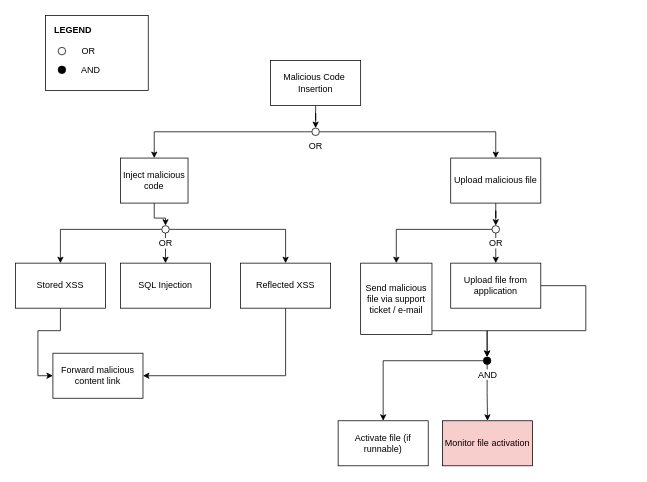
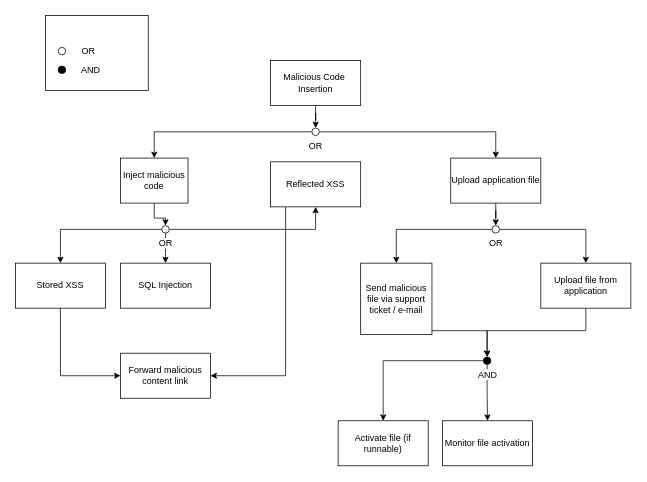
  <mxCell id="0" />
  <mxCell id="1" parent="0" />
  <mxCell id="2" style="edgeStyle=orthogonalEdgeStyle;rounded=0;orthogonalLoop=1;jettySize=auto;html=1;entryX=0.5;entryY=0;entryDx=0;entryDy=0;" edge="1" parent="1" source="3" target="14"><mxGeometry relative="1" as="geometry" /></mxCell>
  <mxCell id="3" value="Malicious Code&amp;nbsp;&lt;br&gt;Insertion" style="rounded=0;whiteSpace=wrap;html=1;" vertex="1" parent="1"><mxGeometry x="360" y="80" width="120" height="60" as="geometry" /></mxCell>
  <mxCell id="4" style="edgeStyle=orthogonalEdgeStyle;rounded=0;orthogonalLoop=1;jettySize=auto;html=1;entryX=0.5;entryY=0;entryDx=0;entryDy=0;" edge="1" parent="1" source="5" target="28"><mxGeometry relative="1" as="geometry" /></mxCell>
  <mxCell id="5" value="Inject malicious code" style="rounded=0;whiteSpace=wrap;html=1;" vertex="1" parent="1"><mxGeometry x="160" y="210" width="90" height="60" as="geometry" /></mxCell>
  <mxCell id="6" style="edgeStyle=orthogonalEdgeStyle;rounded=0;orthogonalLoop=1;jettySize=auto;html=1;entryX=0.5;entryY=0;entryDx=0;entryDy=0;" edge="1" parent="1" source="7" target="34"><mxGeometry relative="1" as="geometry" /></mxCell>
- <mxCell id="7" value="Upload malicious file" style="rounded=0;whiteSpace=wrap;html=1;" vertex="1" parent="1"><mxGeometry x="600" y="210" width="120" height="60" as="geometry" /></mxCell>
+ <mxCell id="7" value="Upload application file" style="rounded=0;whiteSpace=wrap;html=1;" vertex="1" parent="1"><mxGeometry x="600" y="210" width="120" height="60" as="geometry" /></mxCell>
  <mxCell id="8" style="edgeStyle=orthogonalEdgeStyle;rounded=0;orthogonalLoop=1;jettySize=auto;html=1;entryX=0;entryY=0.5;entryDx=0;entryDy=0;exitX=0.5;exitY=1;exitDx=0;exitDy=0;" edge="1" parent="1" source="9" target="31"><mxGeometry relative="1" as="geometry" /></mxCell>
  <mxCell id="9" value="Stored XSS" style="rounded=0;whiteSpace=wrap;html=1;" vertex="1" parent="1"><mxGeometry x="20" y="350" width="120" height="60" as="geometry" /></mxCell>
  <mxCell id="10" value="SQL Injection" style="rounded=0;whiteSpace=wrap;html=1;" vertex="1" parent="1"><mxGeometry x="160" y="350" width="120" height="60" as="geometry" /></mxCell>
  <mxCell id="11" value="Activate file (if runnable)" style="rounded=0;whiteSpace=wrap;html=1;" vertex="1" parent="1"><mxGeometry x="450" y="560" width="120" height="60" as="geometry" /></mxCell>
  <mxCell id="12" style="edgeStyle=orthogonalEdgeStyle;rounded=0;orthogonalLoop=1;jettySize=auto;html=1;entryX=0.5;entryY=0;entryDx=0;entryDy=0;" edge="1" parent="1" source="14" target="5"><mxGeometry relative="1" as="geometry" /></mxCell>
  <mxCell id="13" style="edgeStyle=orthogonalEdgeStyle;rounded=0;orthogonalLoop=1;jettySize=auto;html=1;entryX=0.5;entryY=0;entryDx=0;entryDy=0;" edge="1" parent="1" source="14" target="7"><mxGeometry relative="1" as="geometry" /></mxCell>
  <mxCell id="14" value="OR" style="ellipse;html=1;verticalLabelPosition=bottom;labelBackgroundColor=#ffffff;verticalAlign=top;fillColor=#ffffff" vertex="1" parent="1"><mxGeometry x="415" y="170" width="10" height="10" as="geometry" /></mxCell>
  <mxCell id="15" style="edgeStyle=orthogonalEdgeStyle;rounded=0;orthogonalLoop=1;jettySize=auto;html=1;entryX=0.5;entryY=0;entryDx=0;entryDy=0;" edge="1" parent="1" source="17" target="11"><mxGeometry relative="1" as="geometry" /></mxCell>
  <mxCell id="16" style="edgeStyle=orthogonalEdgeStyle;rounded=0;orthogonalLoop=1;jettySize=auto;html=1;entryX=0.5;entryY=0;entryDx=0;entryDy=0;" edge="1" parent="1" source="17" target="24"><mxGeometry relative="1" as="geometry" /></mxCell>
  <mxCell id="17" value="AND" style="ellipse;html=1;verticalLabelPosition=bottom;labelBackgroundColor=#ffffff;verticalAlign=top;fillColor=#000000" vertex="1" parent="1"><mxGeometry x="643.5" y="475" width="10" height="10" as="geometry" /></mxCell>
  <mxCell id="18" value="" style="rounded=0;whiteSpace=wrap;html=1;" vertex="1" parent="1"><mxGeometry x="60" y="20" width="137" height="100" as="geometry" /></mxCell>
  <mxCell id="19" value="" style="ellipse;html=1;verticalLabelPosition=bottom;labelBackgroundColor=#ffffff;verticalAlign=top;fillColor=#ffffff" vertex="1" parent="1"><mxGeometry x="77" y="62.5" width="10" height="10" as="geometry" /></mxCell>
  <mxCell id="20" value="AND" style="text;html=1;align=center;verticalAlign=middle;resizable=0;points=[];autosize=1;strokeColor=none;" vertex="1" parent="1"><mxGeometry x="100" y="82.5" width="40" height="20" as="geometry" /></mxCell>
  <mxCell id="21" value="OR" style="text;html=1;align=center;verticalAlign=middle;resizable=0;points=[];autosize=1;strokeColor=none;" vertex="1" parent="1"><mxGeometry x="102" y="57.5" width="30" height="20" as="geometry" /></mxCell>
  <mxCell id="22" value="" style="ellipse;html=1;verticalLabelPosition=bottom;labelBackgroundColor=#ffffff;verticalAlign=top;fillColor=#000000" vertex="1" parent="1"><mxGeometry x="77" y="87.5" width="10" height="10" as="geometry" /></mxCell>
- <mxCell id="23" value="&lt;b&gt;LEGEND&lt;/b&gt;" style="text;html=1;strokeColor=none;fillColor=none;align=center;verticalAlign=middle;whiteSpace=wrap;rounded=0;" vertex="1" parent="1"><mxGeometry x="77" y="30" width="40" height="20" as="geometry" /></mxCell>
- <mxCell id="24" value="Monitor file activation" style="rounded=0;whiteSpace=wrap;html=1;fillColor=#f8cecc;" vertex="1" parent="1"><mxGeometry x="589" y="560" width="120" height="60" as="geometry" /></mxCell>
+ <mxCell id="24" value="Monitor file activation" style="rounded=0;whiteSpace=wrap;html=1;" vertex="1" parent="1"><mxGeometry x="589" y="560" width="120" height="60" as="geometry" /></mxCell>
  <mxCell id="25" style="edgeStyle=orthogonalEdgeStyle;rounded=0;orthogonalLoop=1;jettySize=auto;html=1;entryX=0.5;entryY=0;entryDx=0;entryDy=0;" edge="1" parent="1" source="28" target="9"><mxGeometry relative="1" as="geometry" /></mxCell>
  <mxCell id="26" style="edgeStyle=orthogonalEdgeStyle;rounded=0;orthogonalLoop=1;jettySize=auto;html=1;entryX=0.5;entryY=0;entryDx=0;entryDy=0;" edge="1" parent="1" source="28" target="10"><mxGeometry relative="1" as="geometry" /></mxCell>
  <mxCell id="27" style="edgeStyle=orthogonalEdgeStyle;rounded=0;orthogonalLoop=1;jettySize=auto;html=1;" edge="1" parent="1" source="28" target="30"><mxGeometry relative="1" as="geometry" /></mxCell>
  <mxCell id="28" value="OR" style="ellipse;html=1;verticalLabelPosition=bottom;labelBackgroundColor=#ffffff;verticalAlign=top;fillColor=#ffffff" vertex="1" parent="1"><mxGeometry x="215" y="300" width="10" height="10" as="geometry" /></mxCell>
  <mxCell id="29" style="edgeStyle=orthogonalEdgeStyle;rounded=0;orthogonalLoop=1;jettySize=auto;html=1;entryX=1;entryY=0.5;entryDx=0;entryDy=0;" edge="1" parent="1" source="30" target="31"><mxGeometry relative="1" as="geometry"><Array as="points"><mxPoint x="380" y="500" /></Array></mxGeometry></mxCell>
- <mxCell id="30" value="Reflected XSS" style="rounded=0;whiteSpace=wrap;html=1;" vertex="1" parent="1"><mxGeometry x="320" y="350" width="120" height="60" as="geometry" /></mxCell>
- <mxCell id="31" value="Forward malicious content link" style="rounded=0;whiteSpace=wrap;html=1;" vertex="1" parent="1"><mxGeometry x="70" y="470" width="120" height="60" as="geometry" /></mxCell>
+ <mxCell id="30" value="Reflected XSS" style="rounded=0;whiteSpace=wrap;html=1;" vertex="1" parent="1"><mxGeometry x="360" y="215" width="120" height="60" as="geometry" /></mxCell>
+ <mxCell id="31" value="Forward malicious content link" style="rounded=0;whiteSpace=wrap;html=1;" vertex="1" parent="1"><mxGeometry x="160" y="470" width="120" height="60" as="geometry" /></mxCell>
  <mxCell id="32" style="edgeStyle=orthogonalEdgeStyle;rounded=0;orthogonalLoop=1;jettySize=auto;html=1;entryX=0.5;entryY=0;entryDx=0;entryDy=0;" edge="1" parent="1" source="34" target="38"><mxGeometry relative="1" as="geometry" /></mxCell>
  <mxCell id="33" style="edgeStyle=orthogonalEdgeStyle;rounded=0;orthogonalLoop=1;jettySize=auto;html=1;" edge="1" parent="1" source="34" target="36"><mxGeometry relative="1" as="geometry" /></mxCell>
  <mxCell id="34" value="OR" style="ellipse;html=1;verticalLabelPosition=bottom;labelBackgroundColor=#ffffff;verticalAlign=top;fillColor=#ffffff" vertex="1" parent="1"><mxGeometry x="655" y="300" width="10" height="10" as="geometry" /></mxCell>
  <mxCell id="35" style="edgeStyle=orthogonalEdgeStyle;rounded=0;orthogonalLoop=1;jettySize=auto;html=1;entryX=0.5;entryY=0;entryDx=0;entryDy=0;" edge="1" parent="1" source="36" target="17"><mxGeometry relative="1" as="geometry"><Array as="points"><mxPoint x="780" y="440" /><mxPoint x="649" y="440" /></Array></mxGeometry></mxCell>
- <mxCell id="36" value="Upload file from application" style="rounded=0;whiteSpace=wrap;html=1;" vertex="1" parent="1"><mxGeometry x="600" y="350" width="120" height="60" as="geometry" /></mxCell>
+ <mxCell id="36" value="Upload file from application" style="rounded=0;whiteSpace=wrap;html=1;" vertex="1" parent="1"><mxGeometry x="720" y="350" width="120" height="60" as="geometry" /></mxCell>
  <mxCell id="37" style="edgeStyle=orthogonalEdgeStyle;rounded=0;orthogonalLoop=1;jettySize=auto;html=1;entryX=0.5;entryY=0;entryDx=0;entryDy=0;" edge="1" parent="1" source="38" target="17"><mxGeometry relative="1" as="geometry"><Array as="points"><mxPoint x="540" y="440" /><mxPoint x="649" y="440" /></Array></mxGeometry></mxCell>
  <mxCell id="38" value="Send malicious file via support ticket / e-mail" style="rounded=0;whiteSpace=wrap;html=1;" vertex="1" parent="1"><mxGeometry x="480" y="350" width="95" height="95" as="geometry" /></mxCell>
